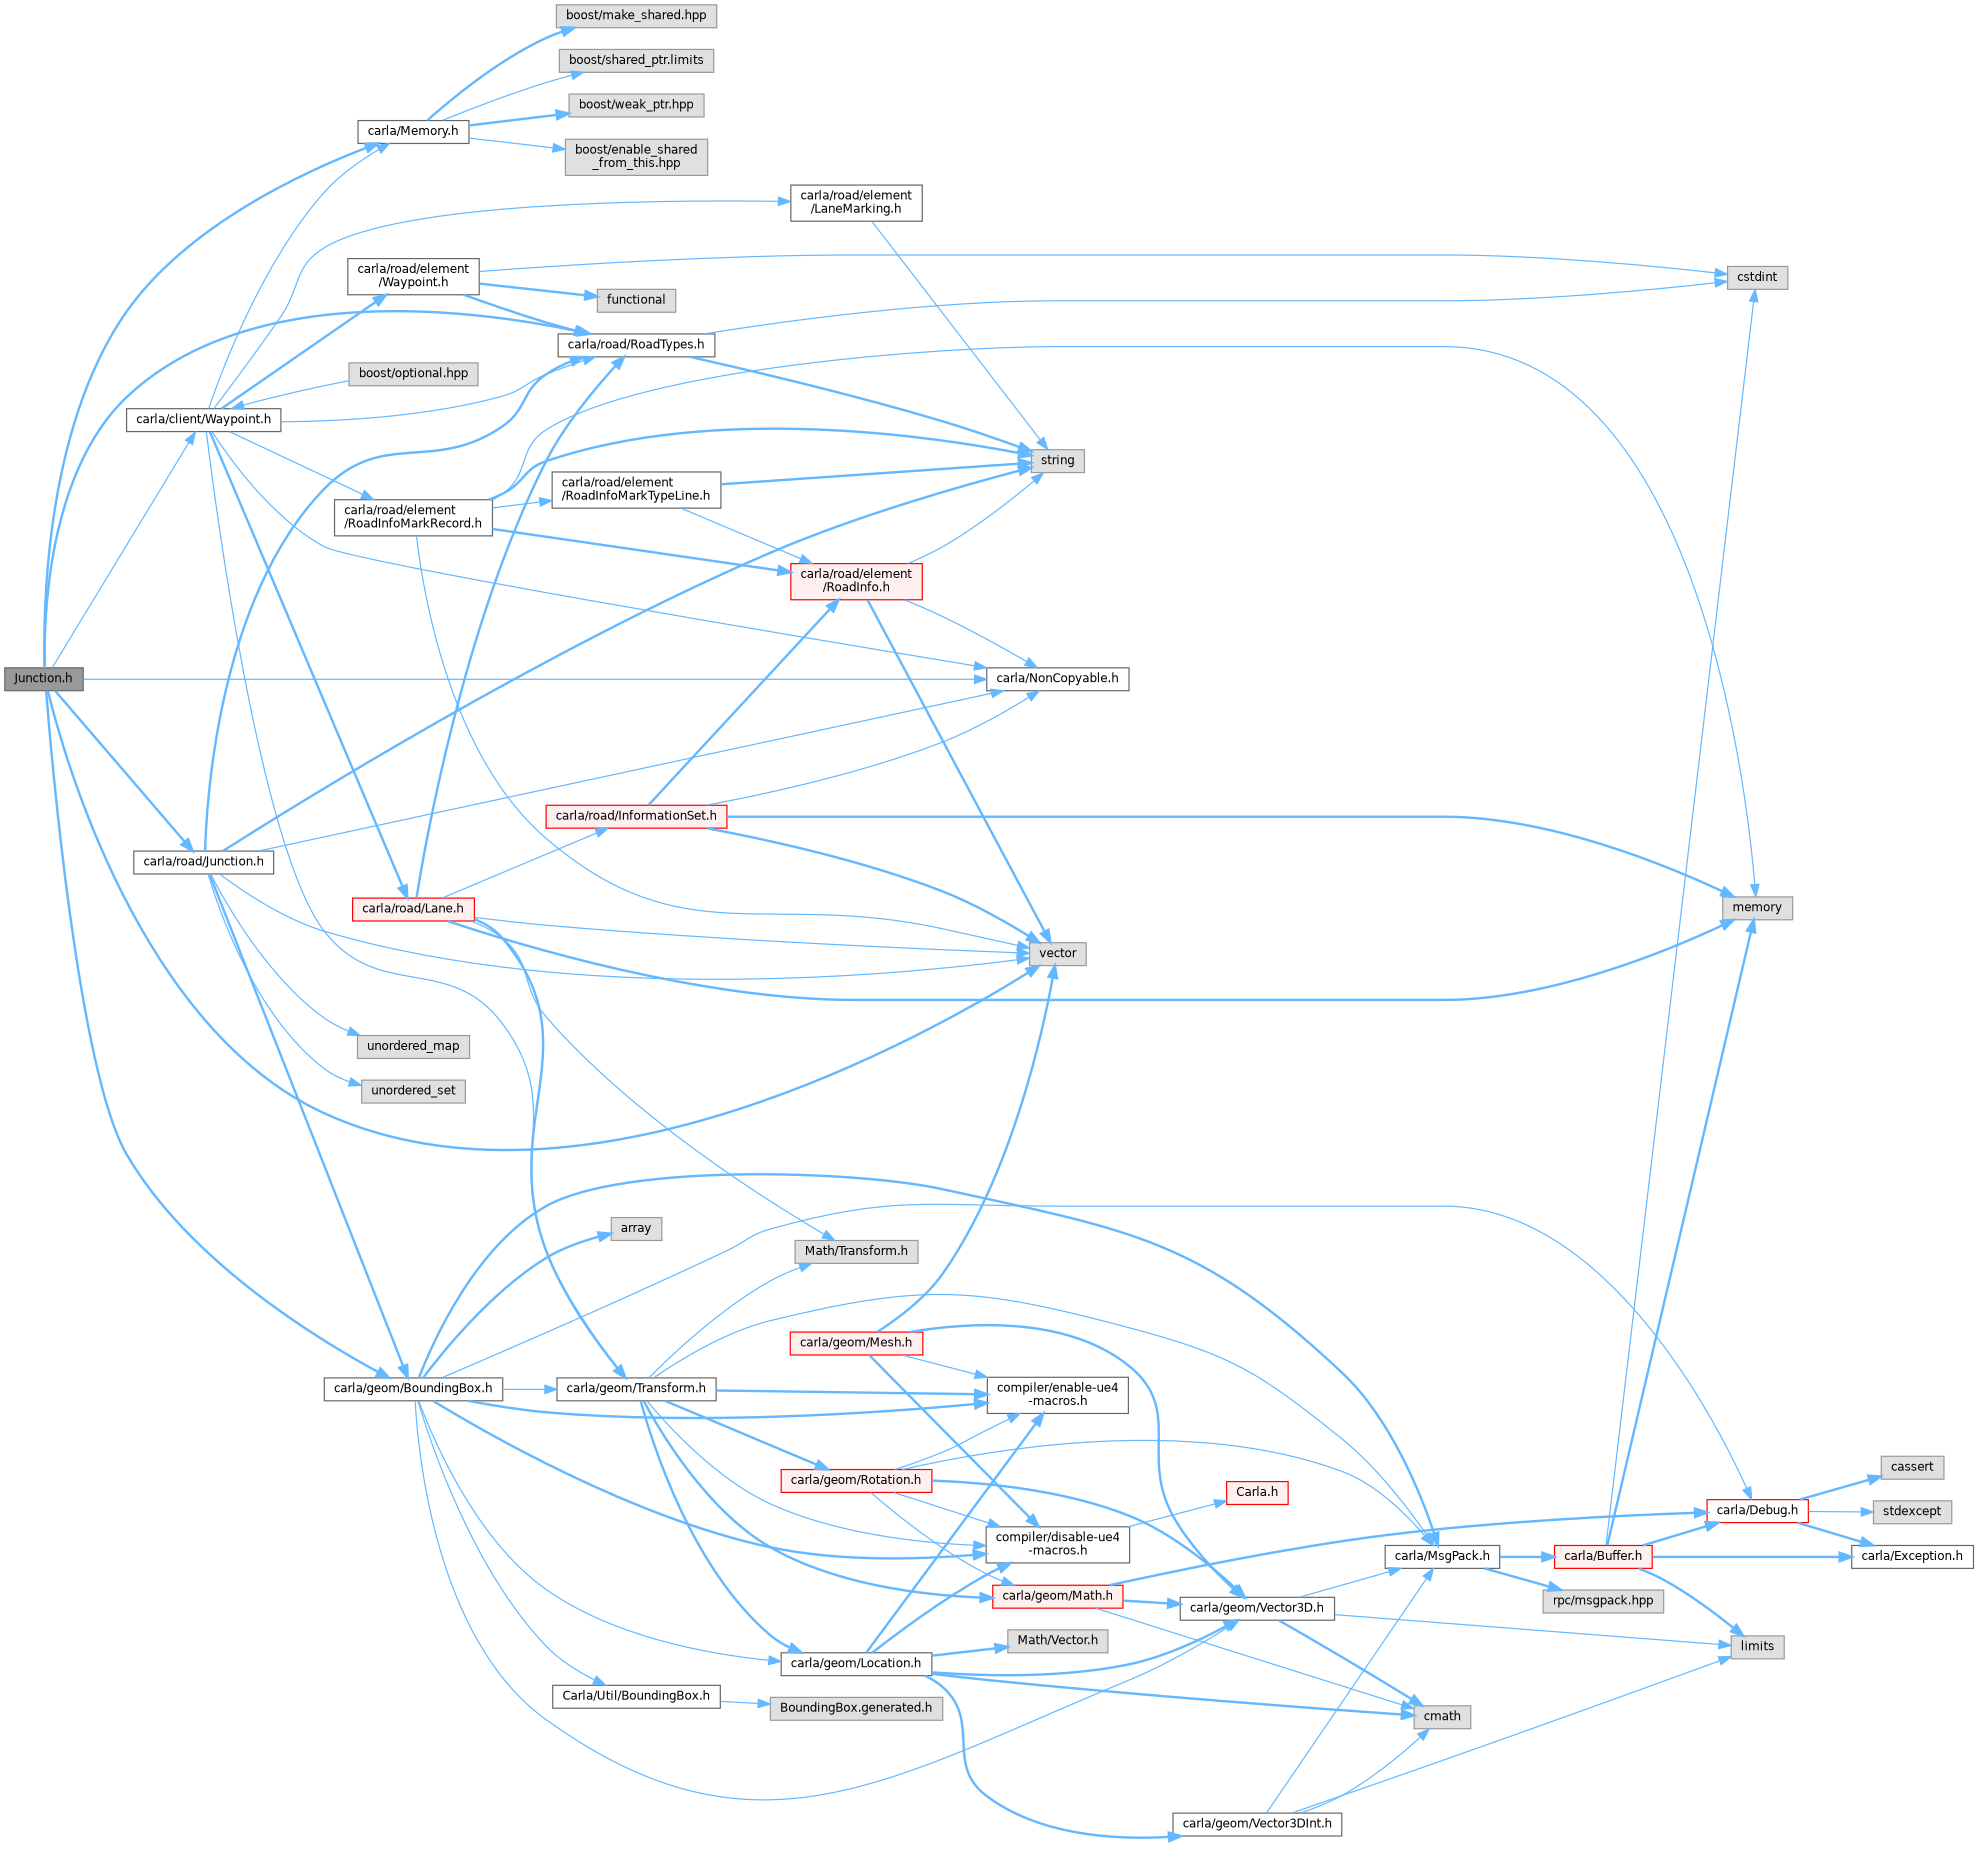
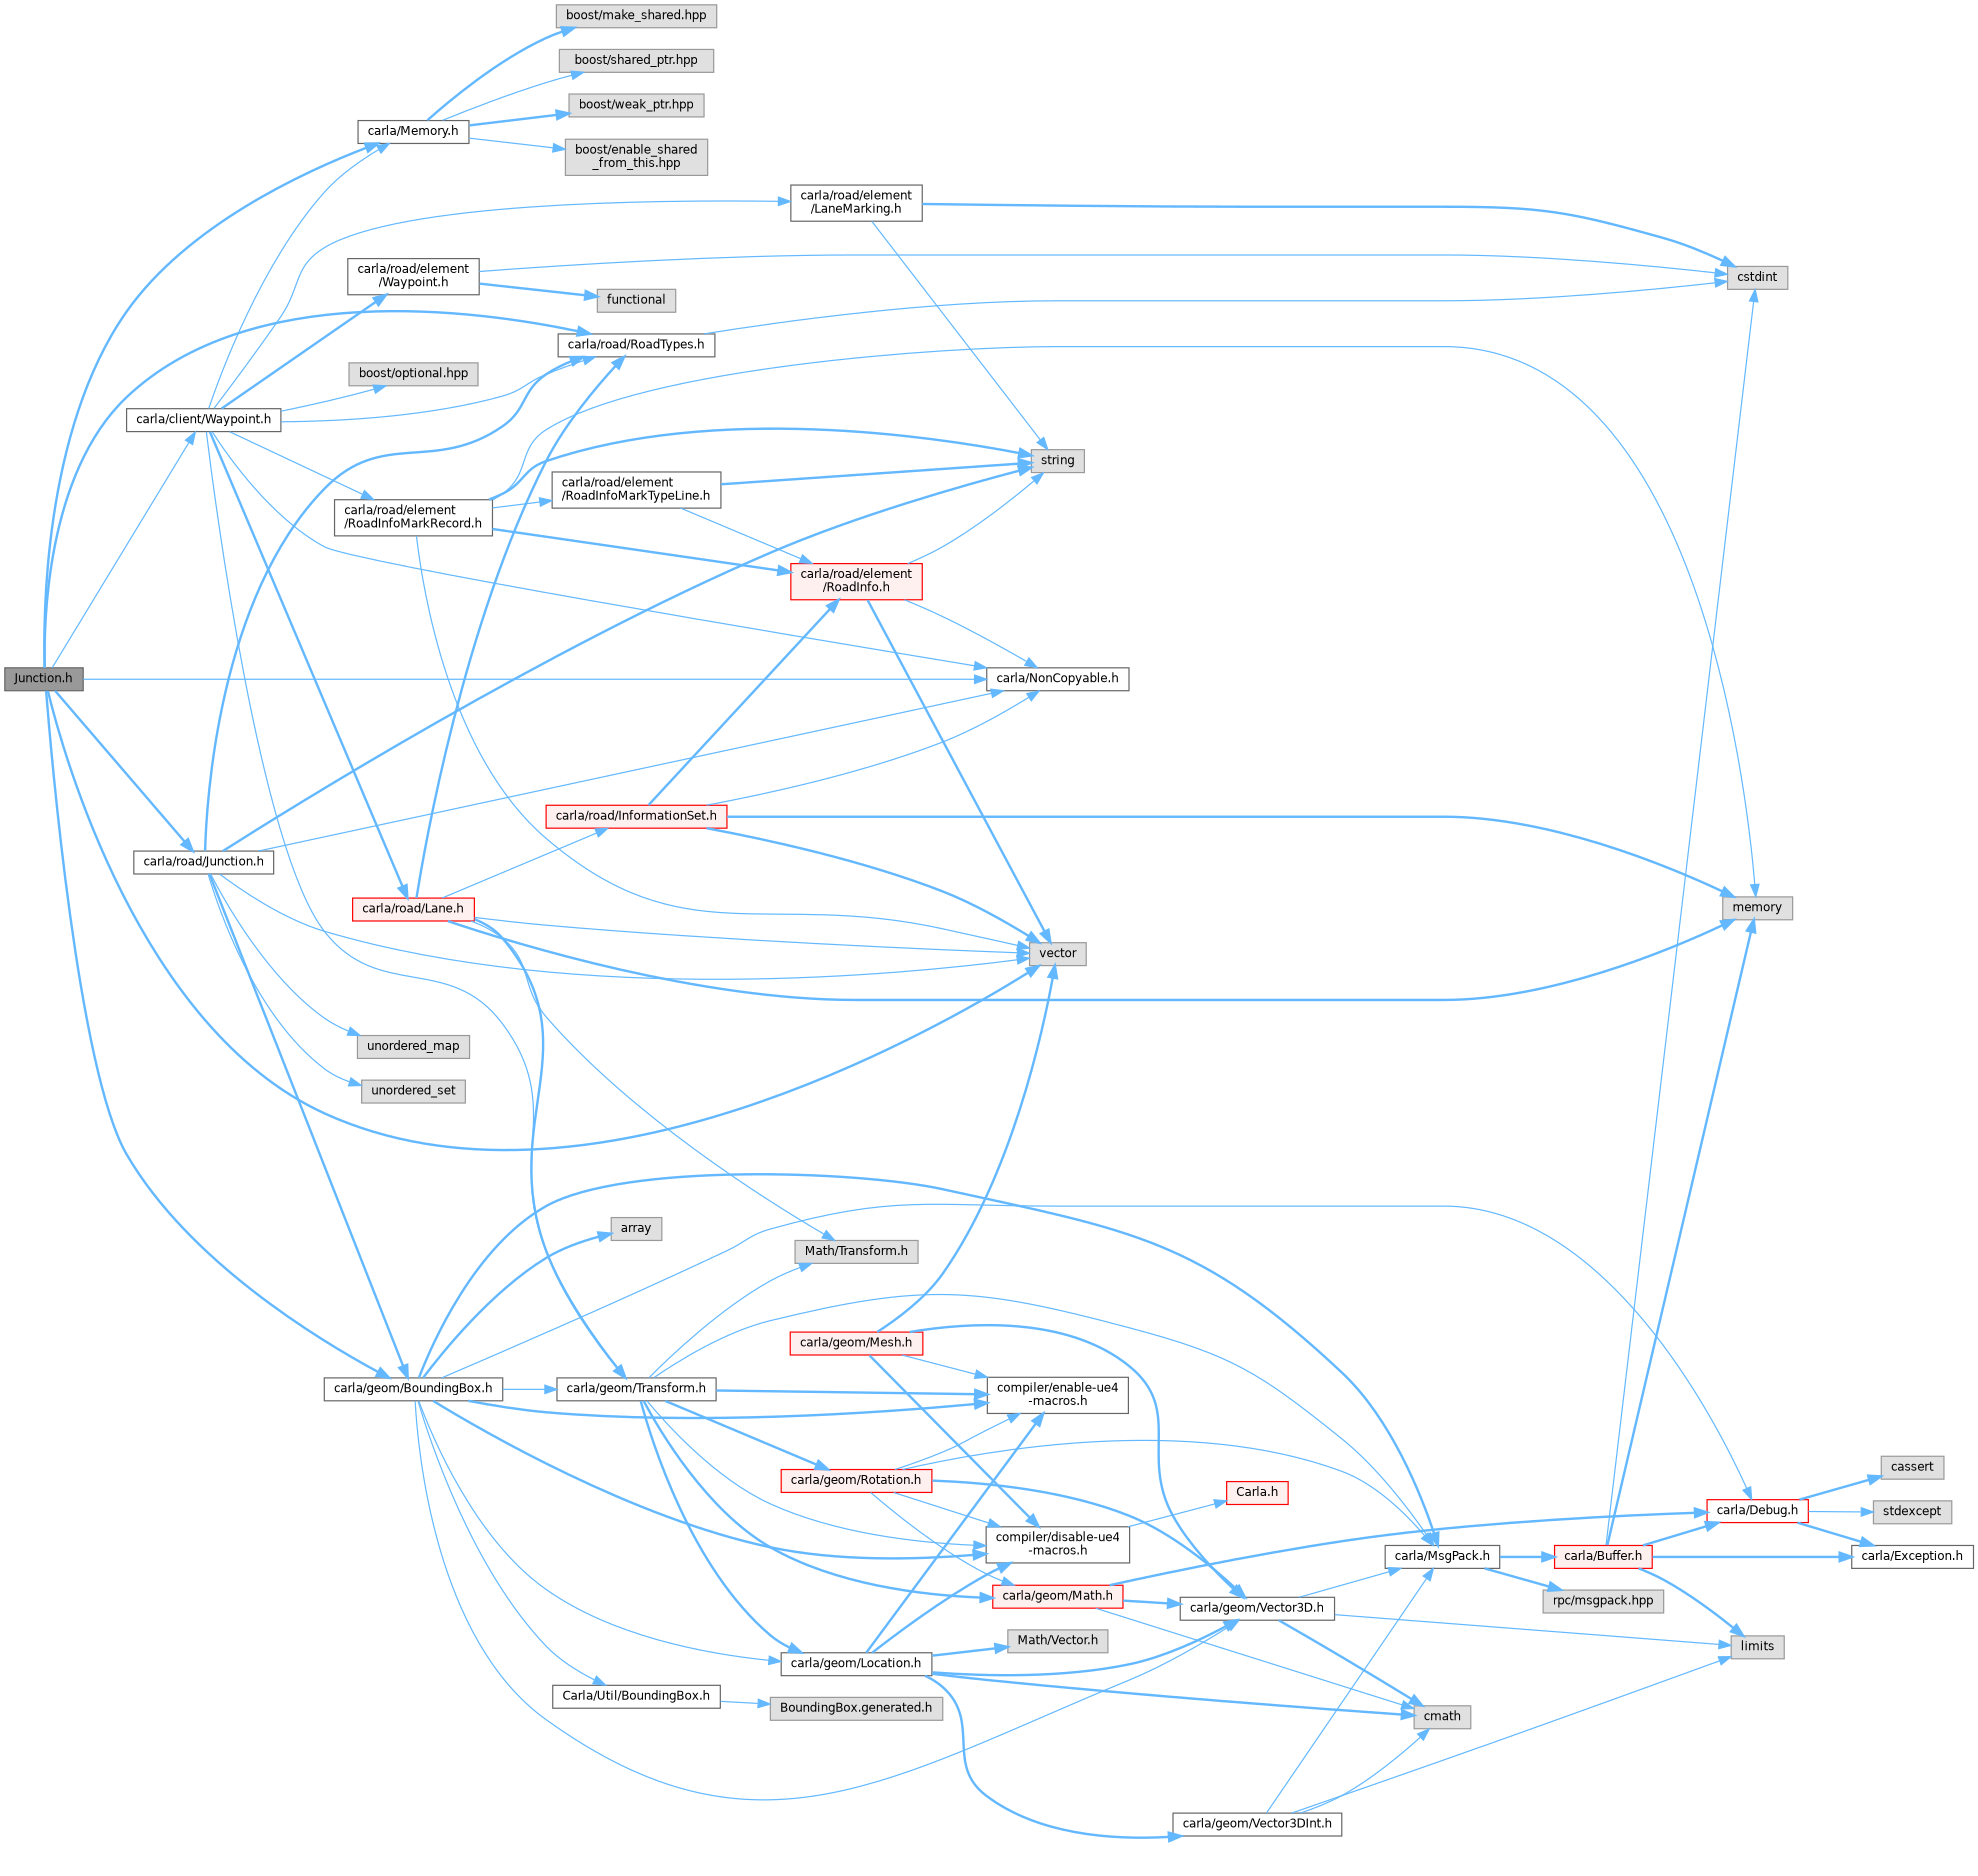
  digraph {
    rankdir=LR
    node [color=grey60 fillcolor="#E0E0E0" fontname=Helvetica fontsize=10 shape=box style=filled]
    edge [color=steelblue1 fontname=Helvetica fontsize=10 labelfontname=Helvetica labelfontsize=10 style=bold]
    n1 [color=gray40 fillcolor=grey60 fontcolor=black height=0.2 label="Junction.h" width=0.4]
    n2 [color=grey40 fillcolor=white height=0.2 label="carla/Memory.h" width=0.4]
    n3 [color=grey40 fillcolor=white height=0.2 label="carla/NonCopyable.h" width=0.4]
    n4 [color=grey40 fillcolor=white height=0.2 label="carla/road/Junction.h" width=0.4]
    n5 [color=grey40 fillcolor=white height=0.2 label="carla/geom/BoundingBox.h" width=0.4]
    n6 [color=grey40 fillcolor=white height=0.2 label="carla/road/RoadTypes.h" width=0.4]
    n7 [height=0.2 label=vector width=0.4]
    n8 [color=grey40 fillcolor=white height=0.2 label="carla/client/Waypoint.h" width=0.4]
    n9 [height=0.2 label="boost/enable_shared\l_from_this.hpp" width=0.4]
    n10 [height=0.2 label="boost/make_shared.hpp" width=0.4]
-   n11 [height=0.2 label="boost/shared_ptr.limits" width=0.4]
+   n11 [height=0.2 label="boost/shared_ptr.hpp" width=0.4]
    n12 [height=0.2 label="boost/weak_ptr.hpp" width=0.4]
    n13 [height=0.2 label=string width=0.4]
    n14 [height=0.2 label=unordered_map width=0.4]
    n15 [height=0.2 label=unordered_set width=0.4]
    n16 [color=red fillcolor=white height=0.2 label="carla/Debug.h" width=0.4]
    n17 [color=grey40 fillcolor=white height=0.2 label="carla/MsgPack.h" width=0.4]
    n18 [color=grey40 fillcolor=white height=0.2 label="carla/geom/Transform.h" width=0.4]
    n19 [color=grey40 fillcolor=white height=0.2 label="carla/geom/Location.h" width=0.4]
    n20 [color=grey40 fillcolor=white height=0.2 label="carla/geom/Vector3D.h" width=0.4]
    n21 [color=grey40 fillcolor=white height=0.2 label="compiler/enable-ue4\l-macros.h" width=0.4]
    n22 [color=grey40 fillcolor=white height=0.2 label="compiler/disable-ue4\l-macros.h" width=0.4]
    n23 [height=0.2 label=array width=0.4]
    n24 [color=grey40 fillcolor=white height=0.2 label="Carla/Util/BoundingBox.h" width=0.4]
    n25 [height=0.2 label=cstdint width=0.4]
    n26 [color=grey40 fillcolor=white height=0.2 label="carla/road/element\l/LaneMarking.h" width=0.4]
    n27 [color=grey40 fillcolor=white height=0.2 label="carla/road/element\l/RoadInfoMarkRecord.h" width=0.4]
    n28 [color=grey40 fillcolor=white height=0.2 label="carla/road/element\l/Waypoint.h" width=0.4]
    n29 [color=red fillcolor="#FFF0F0" height=0.2 label="carla/road/Lane.h" width=0.4]
    n30 [height=0.2 label="boost/optional.hpp" width=0.4]
    n31 [color=grey40 fillcolor=white height=0.2 label="carla/Exception.h" width=0.4]
    n32 [height=0.2 label=stdexcept width=0.4]
    n33 [height=0.2 label=cassert width=0.4]
    n34 [color=red fillcolor="#FFF0F0" height=0.2 label="carla/Buffer.h" width=0.4]
    n35 [height=0.2 label="rpc/msgpack.hpp" width=0.4]
    n36 [color=red fillcolor="#FFF0F0" height=0.2 label="carla/geom/Math.h" width=0.4]
    n37 [color=red fillcolor="#FFF0F0" height=0.2 label="carla/geom/Rotation.h" width=0.4]
    n38 [height=0.2 label="Math/Transform.h" width=0.4]
    n39 [color=grey40 fillcolor=white height=0.2 label="carla/geom/Vector3DInt.h" width=0.4]
    n40 [height=0.2 label="Math/Vector.h" width=0.4]
    n41 [height=0.2 label=cmath width=0.4]
    n42 [height=0.2 label=limits width=0.4]
    n43 [color=red fillcolor="#FFF0F0" height=0.2 label="Carla.h" width=0.4]
    n44 [height=0.2 label="BoundingBox.generated.h" width=0.4]
    n45 [height=0.2 label=memory width=0.4]
    n46 [color=red fillcolor="#FFF0F0" height=0.2 label="carla/road/element\l/RoadInfo.h" width=0.4]
    n47 [color=grey40 fillcolor=white height=0.2 label="carla/road/element\l/RoadInfoMarkTypeLine.h" width=0.4]
    n48 [height=0.2 label=functional width=0.4]
    n49 [color=red fillcolor="#FFF0F0" height=0.2 label="carla/road/InformationSet.h" width=0.4]
    n50 [color=red fillcolor="#FFF0F0" height=0.2 label="carla/geom/Mesh.h" width=0.4]
    n1 -> n2
    n1 -> n3 [style=solid]
    n1 -> n4
    n1 -> n5
    n1 -> n6
    n1 -> n7
    n1 -> n8 [style=solid]
    n2 -> n9 [style=solid]
    n2 -> n10
    n2 -> n11 [style=solid]
    n2 -> n12
    n4 -> n3 [style=solid]
    n4 -> n5
    n4 -> n6
    n4 -> n7 [style=solid]
    n4 -> n13
    n4 -> n14 [style=solid]
    n4 -> n15 [style=solid]
    n5 -> n16 [style=solid]
    n5 -> n17
    n5 -> n18 [style=solid]
    n5 -> n19 [style=solid]
    n5 -> n20 [style=solid]
    n5 -> n21
    n5 -> n22
    n5 -> n23
    n5 -> n24 [style=solid]
-   n6 -> n13
    n6 -> n25 [style=solid]
    n8 -> n2 [style=solid]
    n8 -> n3 [style=solid]
    n8 -> n6 [style=solid]
    n8 -> n18 [style=solid]
    n8 -> n26 [style=solid]
    n8 -> n27 [style=solid]
    n8 -> n28
    n8 -> n29
-   n30 -> n8 [style=solid]
+   n8 -> n30 [style=solid]
    n16 -> n31
    n16 -> n32 [style=solid]
    n16 -> n33
    n17 -> n34
    n17 -> n35
    n18 -> n17 [style=solid]
    n18 -> n19
    n18 -> n21
    n18 -> n22 [style=solid]
    n18 -> n36
    n18 -> n37
    n18 -> n38 [style=solid]
    n19 -> n20
    n19 -> n21
    n19 -> n22
    n19 -> n39
    n19 -> n40
    n19 -> n41
    n20 -> n17 [style=solid]
    n20 -> n41
    n20 -> n42 [style=solid]
    n22 -> n43 [style=solid]
    n24 -> n44 [style=solid]
    n26 -> n13 [style=solid]
+   n26 -> n25
    n27 -> n7 [style=solid]
    n27 -> n13
    n27 -> n45 [style=solid]
    n27 -> n46
    n27 -> n47 [style=solid]
-   n28 -> n6
    n28 -> n25 [style=solid]
    n28 -> n48
    n29 -> n6
    n29 -> n7 [style=solid]
    n29 -> n18
    n29 -> n38 [style=solid]
    n29 -> n45
    n29 -> n49 [style=solid]
    n34 -> n16
    n34 -> n25 [style=solid]
    n34 -> n31
    n34 -> n42
    n34 -> n45
    n36 -> n16
    n36 -> n20
    n36 -> n41 [style=solid]
    n37 -> n17 [style=solid]
    n37 -> n20
    n37 -> n21 [style=solid]
    n37 -> n22 [style=solid]
    n37 -> n36 [style=solid]
    n39 -> n17 [style=solid]
    n39 -> n41 [style=solid]
    n39 -> n42 [style=solid]
    n46 -> n3 [style=solid]
    n46 -> n7
    n46 -> n13 [style=solid]
    n47 -> n13
    n47 -> n46 [style=solid]
    n49 -> n3 [style=solid]
    n49 -> n7
    n49 -> n45
    n49 -> n46
    n50 -> n7
    n50 -> n20
    n50 -> n21 [style=solid]
    n50 -> n22
  }
